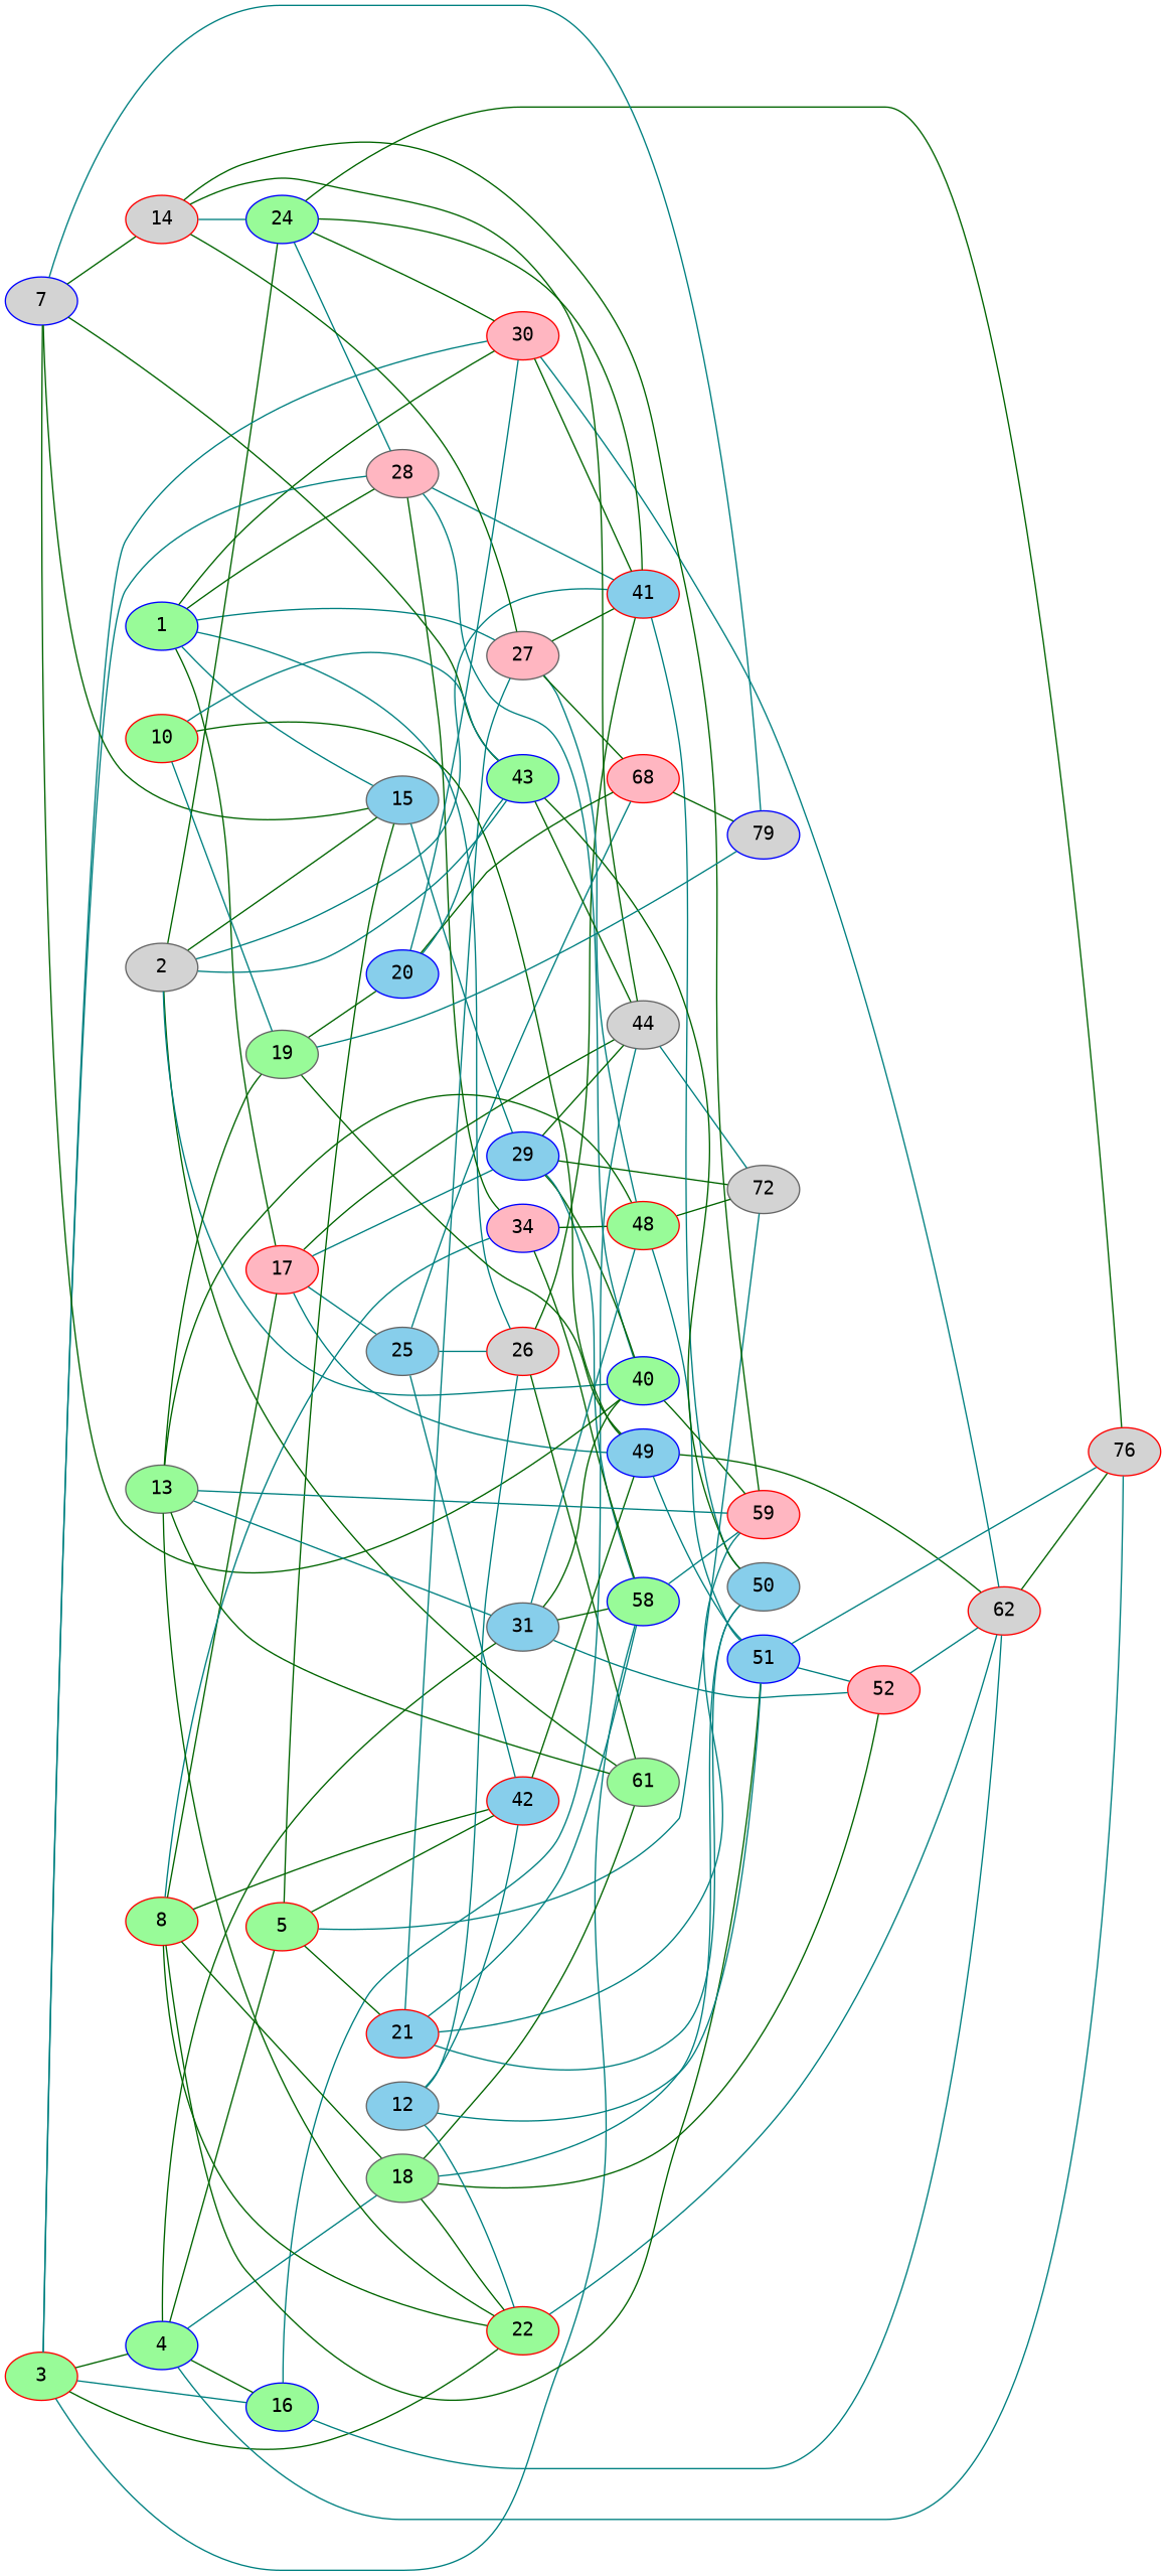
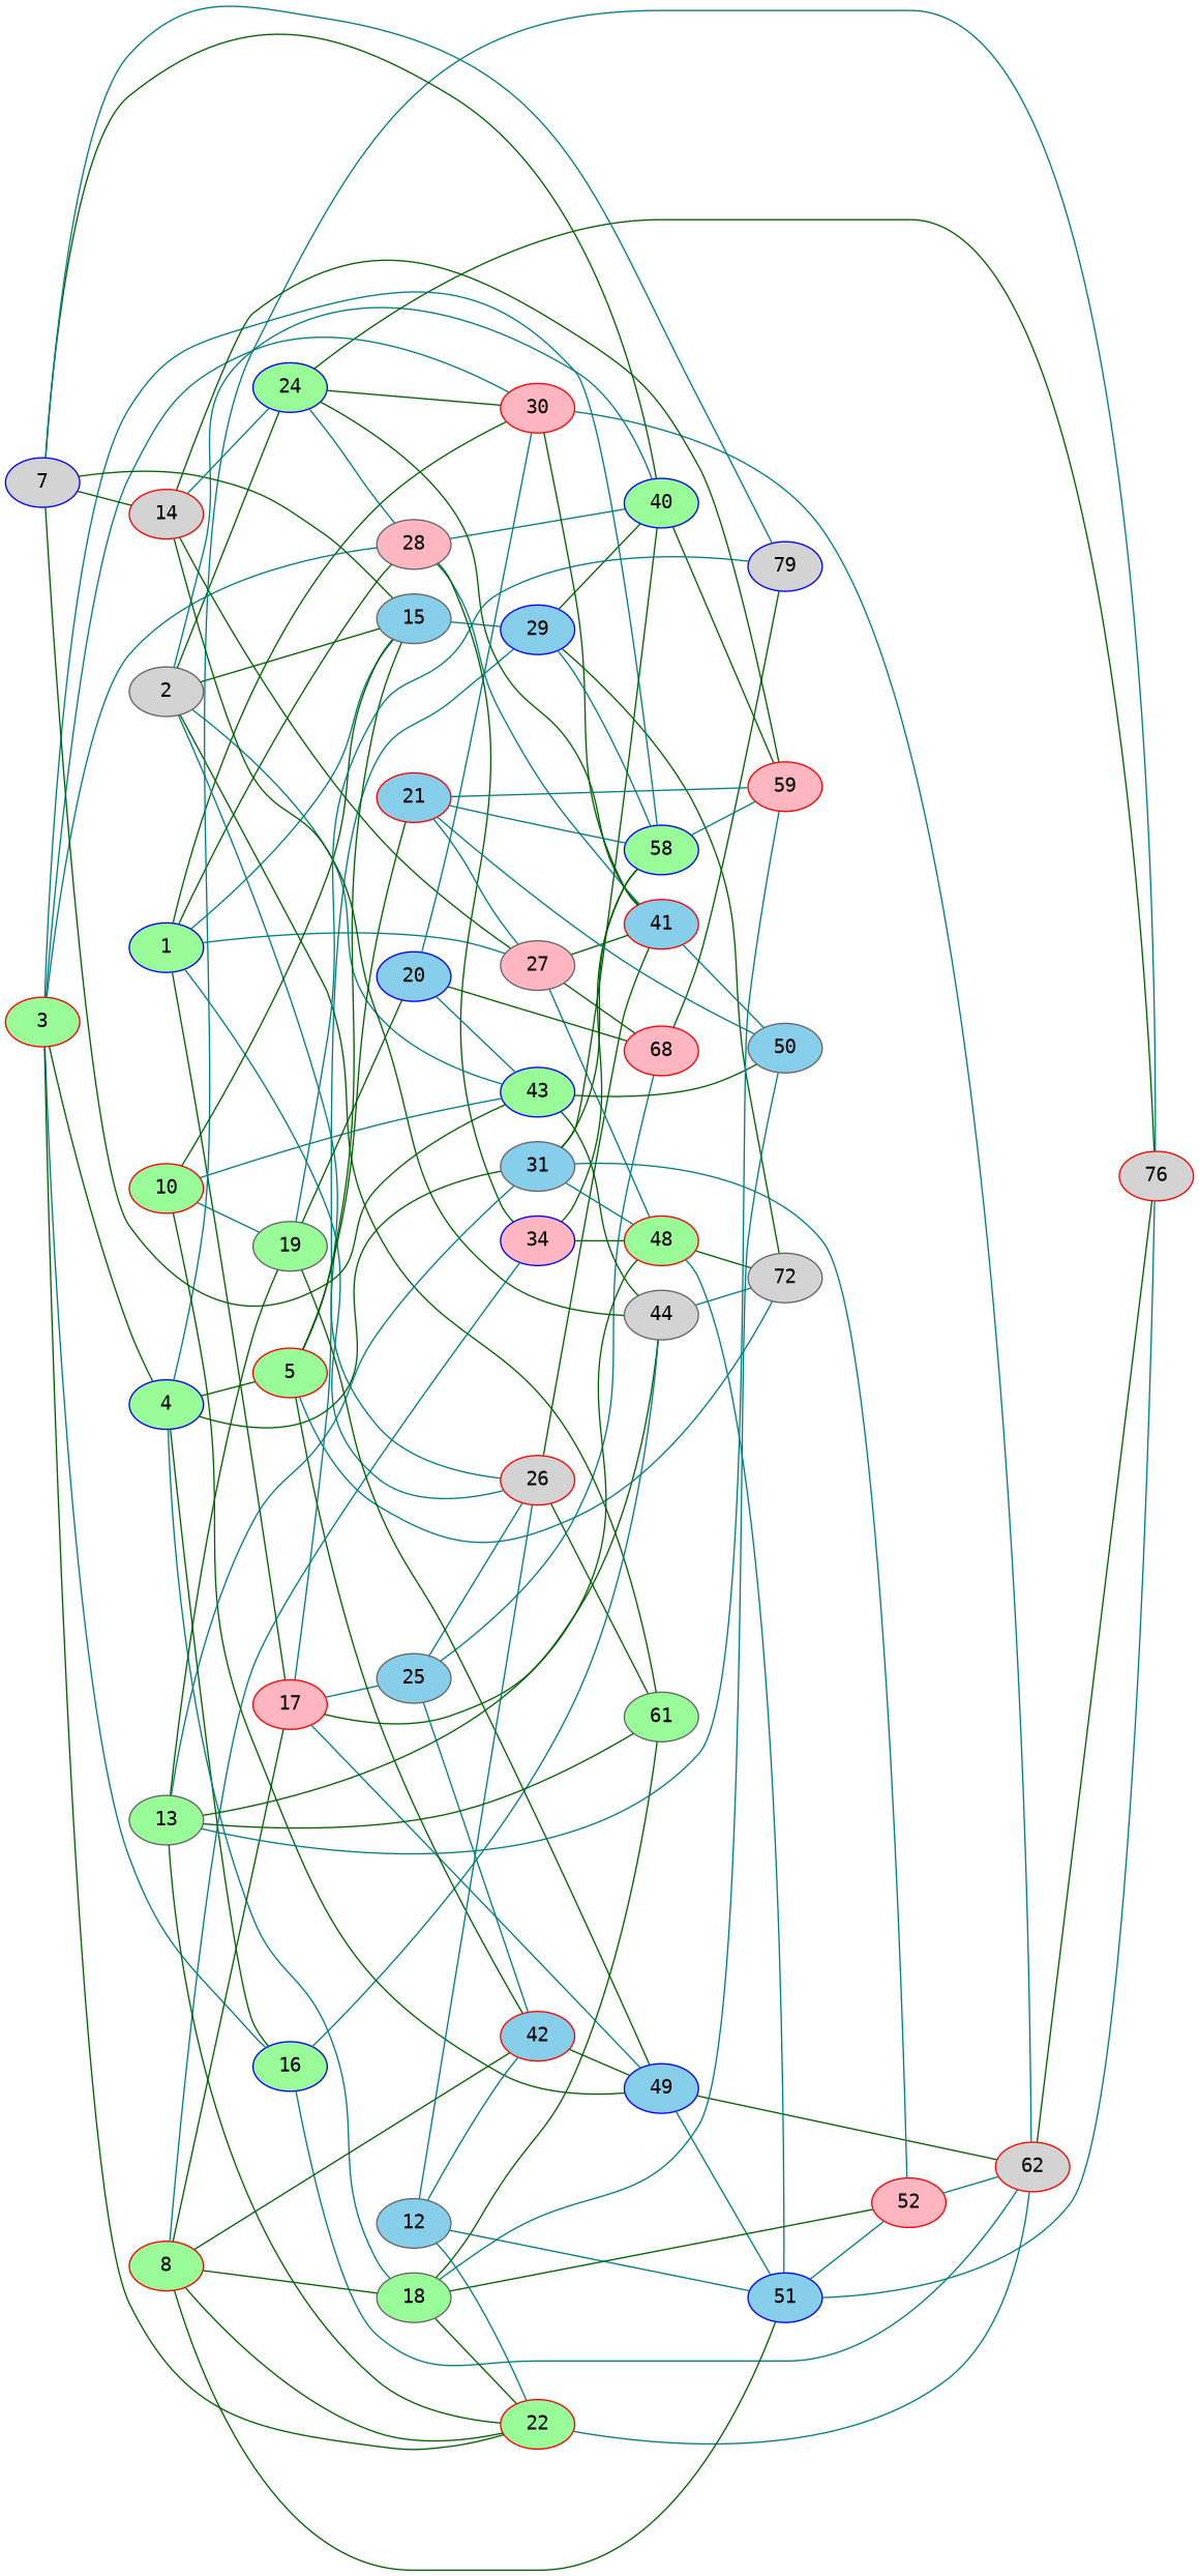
  graph {
    fontname="DejaVu Sans Mono"
    rankdir=LR
    node [color=red fillcolor=palegreen fontname="DejaVu Sans Mono" style=filled]
    edge [color=darkgreen fontname="DejaVu Sans Mono"]
    1 [color=blue super="+11"]
    15 [color=gray40 fillcolor=skyblue super="+33"]
    17 [fillcolor=lightpink super="+75"]
    26 [fillcolor=lightgrey super="+46"]
    27 [color=gray40 fillcolor=lightpink super="+35"]
    28 [color=gray40 fillcolor=lightpink super="+39"]
    30 [fillcolor=lightpink super="+38"]
    29 [color=blue fillcolor=skyblue super="+47"]
    49 [color=blue fillcolor=skyblue super="+74"]
    44 [color=gray40 fillcolor=lightgrey super="+66"]
    25 [color=gray40 fillcolor=skyblue]
    61 [color=gray40]
    41 [fillcolor=skyblue super="+67"]
    48 [super="+57"]
    68 [fillcolor=lightpink]
    40 [color=blue super="+65"]
    34 [color=blue fillcolor=lightpink]
    62 [fillcolor=lightgrey super="+73"]
    2 [color=gray40 fillcolor=lightgrey super="+6"]
    24 [color=blue super="+36"]
    43 [color=blue super="+64"]
    76 [fillcolor=lightgrey]
    59 [fillcolor=lightpink super="+70"]
    50 [color=gray40 fillcolor=skyblue]
    3 [super="+55"]
    4 [color=blue super="+37"]
    16 [color=blue]
    22 [super="+78"]
    58 [color=blue super="+63"]
    5 [super="+32"]
    18 [color=gray40 super="+71"]
    31 [color=gray40 fillcolor=skyblue super="+54"]
    21 [fillcolor=skyblue super="+69"]
    42 [fillcolor=skyblue super="+56"]
    72 [color=gray40 fillcolor=lightgrey]
    52 [fillcolor=lightpink]
    7 [color=blue fillcolor=lightgrey super="+77"]
    14 [fillcolor=lightgrey super="+60"]
    79 [color=blue fillcolor=lightgrey]
    8 [super="+9"]
    51 [color=blue fillcolor=skyblue super="+53"]
    10
    19 [color=gray40 super="+23"]
    20 [color=blue fillcolor=skyblue]
    12 [color=gray40 fillcolor=skyblue]
    13 [color=gray40 super="+45"]
    1 -- 15 [color=teal]
    1 -- 17
    1 -- 26 [color=teal]
    1 -- 27 [color=teal]
    1 -- 28
    1 -- 30
    15 -- 29 [color=teal]
    17 -- 29 [color=teal]
    17 -- 49 [color=teal]
    17 -- 44
    17 -- 25 [color=teal]
    26 -- 61
    26 -- 41
    27 -- 41
    27 -- 48 [color=teal]
    27 -- 68
    28 -- 41 [color=teal]
    28 -- 40 [color=teal]
    28 -- 34
    30 -- 41
    30 -- 62 [color=teal]
-   29 -- 44
    29 -- 40
    29 -- 58 [color=teal]
    29 -- 72
    49 -- 62
    49 -- 51 [color=teal]
    44 -- 72 [color=teal]
    25 -- 26 [color=teal]
    25 -- 68 [color=teal]
    25 -- 42 [color=teal]
    41 -- 50 [color=teal]
    48 -- 72
    48 -- 51 [color=teal]
    68 -- 79
    40 -- 59
    34 -- 48
    34 -- 58
    62 -- 76
    2 -- 15
-   2 -- 41 [color=teal]
+   2 -- 26 [color=teal]
    2 -- 61
    2 -- 40 [color=teal]
    2 -- 24
    2 -- 43 [color=teal]
    24 -- 28 [color=teal]
    24 -- 30
    24 -- 41
    24 -- 76
    43 -- 44
    43 -- 50
    3 -- 28 [color=teal]
    3 -- 30 [color=teal]
    3 -- 4
    3 -- 16 [color=teal]
    3 -- 22
    3 -- 58 [color=teal]
    4 -- 76 [color=teal]
    4 -- 16
    4 -- 5
    4 -- 18 [color=teal]
    4 -- 31
    16 -- 44 [color=teal]
    16 -- 62 [color=teal]
    22 -- 62 [color=teal]
    58 -- 59 [color=teal]
    5 -- 15
    5 -- 21
    5 -- 42 [weight=2]
    5 -- 72 [color=teal]
    18 -- 61
    18 -- 50 [color=teal]
    18 -- 22
    18 -- 52
    31 -- 48 [color=teal]
    31 -- 40
    31 -- 58
    31 -- 52 [color=teal]
    21 -- 27 [color=teal]
    21 -- 59 [color=teal weight=2]
    21 -- 50 [color=teal]
    21 -- 58 [color=teal]
    42 -- 49
    52 -- 62 [color=teal]
    7 -- 15
    7 -- 40
    7 -- 43
    7 -- 14 [weight=2]
    7 -- 79 [color=teal]
    14 -- 27
    14 -- 44
    14 -- 24 [color=teal]
    14 -- 59
    8 -- 17
    8 -- 34 [color=teal]
    8 -- 22
    8 -- 18
    8 -- 42
    8 -- 51
    51 -- 76 [color=teal]
    51 -- 52 [color=teal]
+   10 -- 15
    10 -- 49
    10 -- 43 [color=teal]
    10 -- 19 [color=teal]
    19 -- 49
    19 -- 79 [color=teal weight=2]
    19 -- 20
    20 -- 30 [color=teal]
    20 -- 68
    20 -- 43 [color=teal]
    12 -- 26 [color=teal]
    12 -- 22 [color=teal]
    12 -- 42 [color=teal]
    12 -- 51 [color=teal]
    13 -- 61
    13 -- 48
    13 -- 59 [color=teal]
    13 -- 22
    13 -- 31 [color=teal]
    13 -- 19
  }
